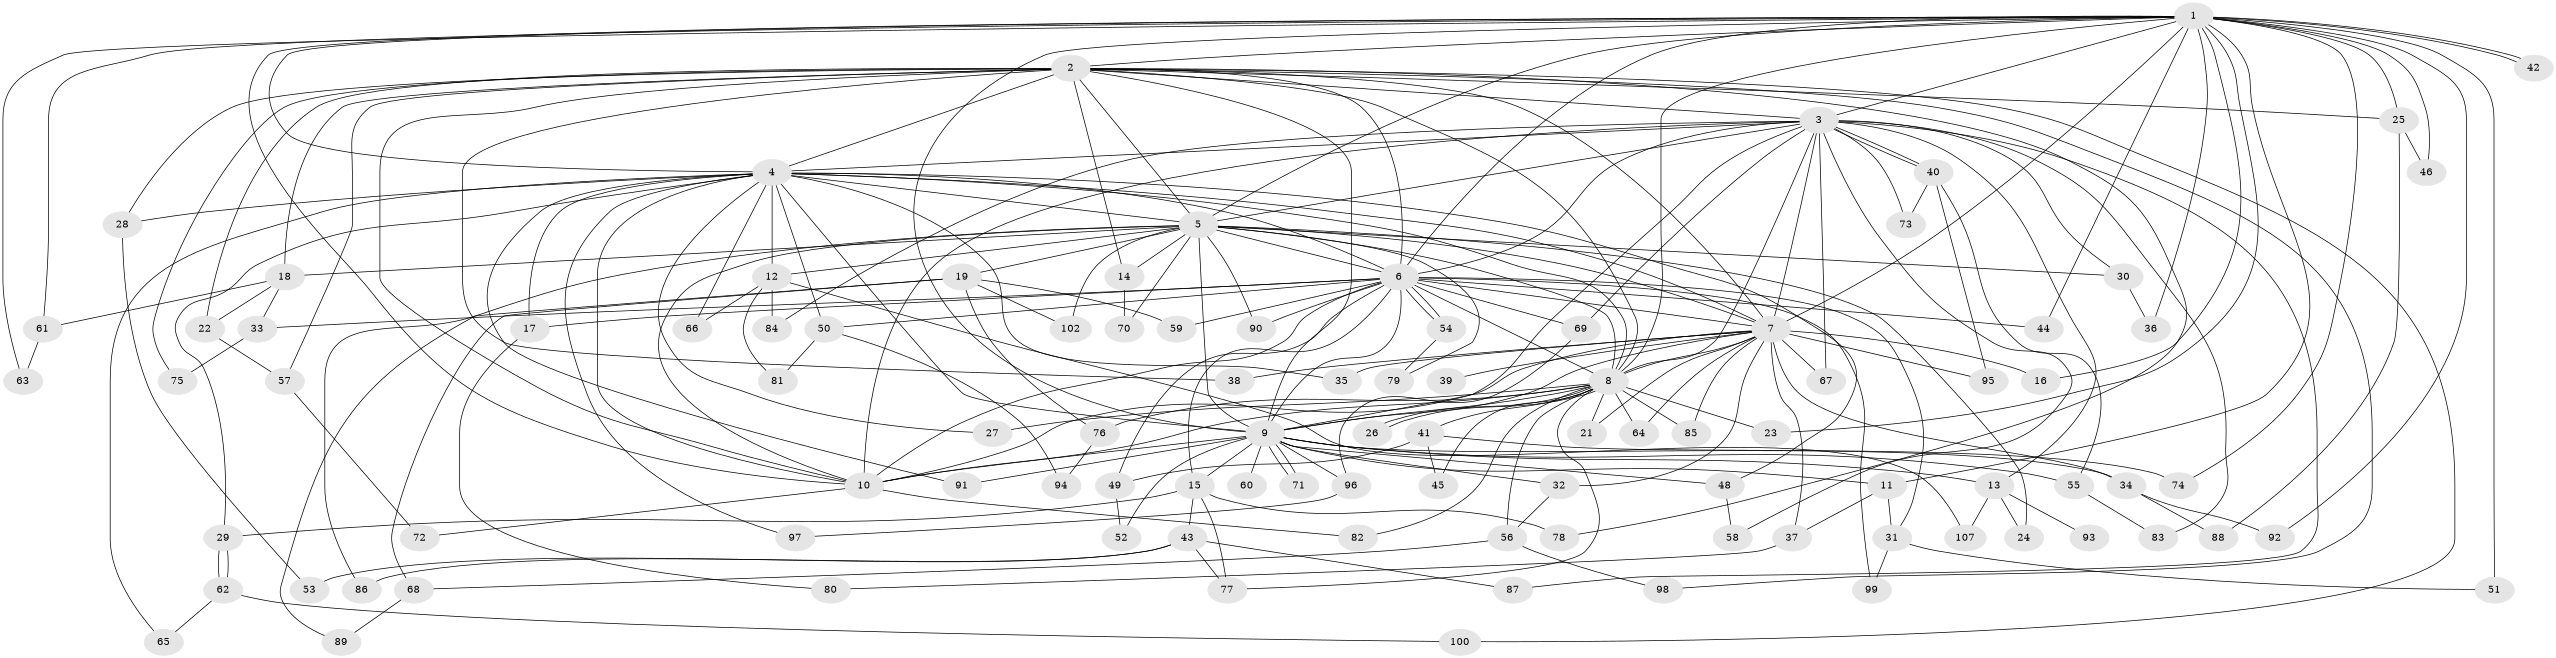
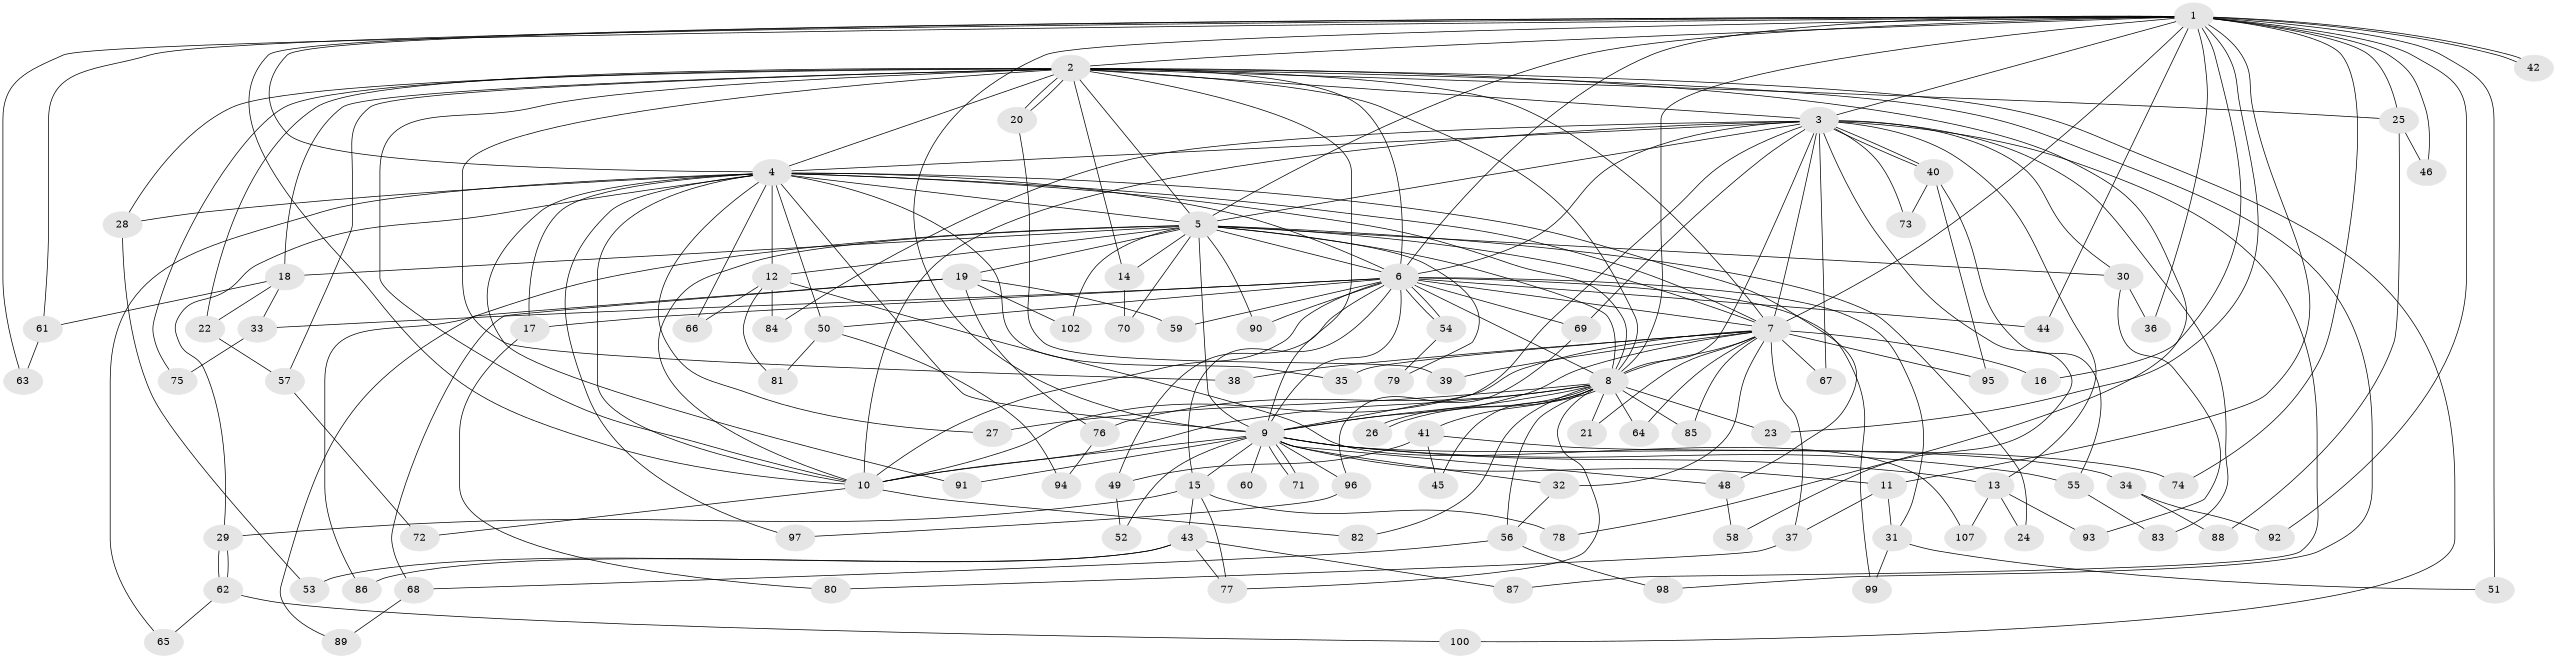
  graph {
    node [color=gray90 style=filled]
    1
    2
    3
    4
    5
    6
    7
    8
    9
    10
    11
    16
    23
    25
    36
    42
    44
    46
    51
    61
    63
    74
    92
    14
    18
+   20
    22
    28
    38
    57
    75
    78
    98
    100
    13
    30
    40
    58
    67
    69
    73
    83
    84
    87
    12
    17
    27
    29
    35
    48
    50
    65
    66
    91
    97
    19
    24
    70
    79
    86
    90
    102
    15
    31
    33
    49
    54
    59
    99
    21
    32
    34
    37
    39
    64
    85
    95
    26
    41
    45
    56
    76
    82
    77
    60
    52
    55
    71
    96
    72
    68
    89
    88
    53
    n95 [label=107]
    93
    81
    80
    62
    94
    43
    1 -- 2
    1 -- 3
    1 -- 4
    1 -- 5
    1 -- 6
    1 -- 7
    1 -- 8
    1 -- 9
    1 -- 10
    1 -- 11
    1 -- 16
    1 -- 23
    1 -- 25
    1 -- 36
    1 -- 42
    1 -- 42
    1 -- 44
    1 -- 46
    1 -- 51
    1 -- 61
    1 -- 63
    1 -- 74
    1 -- 92
    2 -- 3
    2 -- 4
    2 -- 5
    2 -- 6
    2 -- 7
    2 -- 8
    2 -- 9
    2 -- 10
    2 -- 25
    2 -- 14
    2 -- 18
+   2 -- 20
+   2 -- 20
    2 -- 22
    2 -- 28
    2 -- 38
    2 -- 57
    2 -- 75
    2 -- 78
    2 -- 98
    2 -- 100
    3 -- 4
    3 -- 5
    3 -- 6
    3 -- 7
    3 -- 8
    3 -- 9
    3 -- 10
    3 -- 13
    3 -- 30
    3 -- 40
    3 -- 40
    3 -- 58
    3 -- 67
    3 -- 69
    3 -- 73
    3 -- 83
    3 -- 84
    3 -- 87
    4 -- 5
    4 -- 6
    4 -- 7
    4 -- 8
    4 -- 9
    4 -- 10
    4 -- 28
    4 -- 12
    4 -- 17
    4 -- 27
    4 -- 29
    4 -- 35
    4 -- 48
    4 -- 50
    4 -- 65
    4 -- 66
    4 -- 91
    4 -- 97
    5 -- 6
    5 -- 7
    5 -- 8
    5 -- 9
    5 -- 10
    5 -- 14
    5 -- 18
    5 -- 30
    5 -- 12
    5 -- 19
    5 -- 24
    5 -- 70
    5 -- 79
    5 -- 86
    5 -- 90
    5 -- 102
    6 -- 7
    6 -- 8
    6 -- 9
    6 -- 10
    6 -- 44
    6 -- 69
    6 -- 17
    6 -- 50
    6 -- 90
    6 -- 15
    6 -- 31
    6 -- 33
    6 -- 49
    6 -- 54
    6 -- 54
    6 -- 59
    6 -- 99
    7 -- 8
    7 -- 9
    7 -- 10
    7 -- 16
    7 -- 38
    7 -- 67
    7 -- 35
    7 -- 21
    7 -- 32
-   7 -- 34
    7 -- 37
    7 -- 39
    7 -- 64
    7 -- 85
    7 -- 95
    8 -- 9
    8 -- 10
    8 -- 23
    8 -- 27
    8 -- 21
    8 -- 64
    8 -- 85
    8 -- 26
    8 -- 26
    8 -- 41
    8 -- 45
    8 -- 56
    8 -- 76
    8 -- 82
    8 -- 77
    9 -- 10
    9 -- 11
    9 -- 13
    9 -- 48
    9 -- 91
    9 -- 15
    9 -- 32
    9 -- 34
    9 -- 60
    9 -- 52
    9 -- 55
    9 -- 71
    9 -- 71
    9 -- 96
    10 -- 82
    10 -- 72
    11 -- 31
    11 -- 37
    25 -- 46
    25 -- 88
    61 -- 63
    14 -- 70
    18 -- 61
    18 -- 22
    18 -- 33
+   20 -- 39
    22 -- 57
    28 -- 53
    57 -- 72
    13 -- 24
    13 -- n95
    13 -- 93
    30 -- 36
+   30 -- 93
    40 -- 73
    40 -- 95
    40 -- 55
    69 -- 96
    12 -- 84
    12 -- 66
    12 -- n95
    12 -- 81
    17 -- 80
    29 -- 62
    29 -- 62
    48 -- 58
    50 -- 81
    50 -- 94
    19 -- 102
    19 -- 59
    19 -- 76
    19 -- 68
    19 -- 89
    15 -- 78
    15 -- 29
    15 -- 77
    15 -- 43
    31 -- 51
    31 -- 99
    33 -- 75
    49 -- 52
    54 -- 79
    32 -- 56
    34 -- 92
    34 -- 88
    37 -- 80
    41 -- 74
    41 -- 49
    41 -- 45
    56 -- 98
    56 -- 68
    76 -- 94
    55 -- 83
    96 -- 97
    68 -- 89
    62 -- 100
    62 -- 65
    43 -- 87
    43 -- 86
    43 -- 77
    43 -- 53
  }
